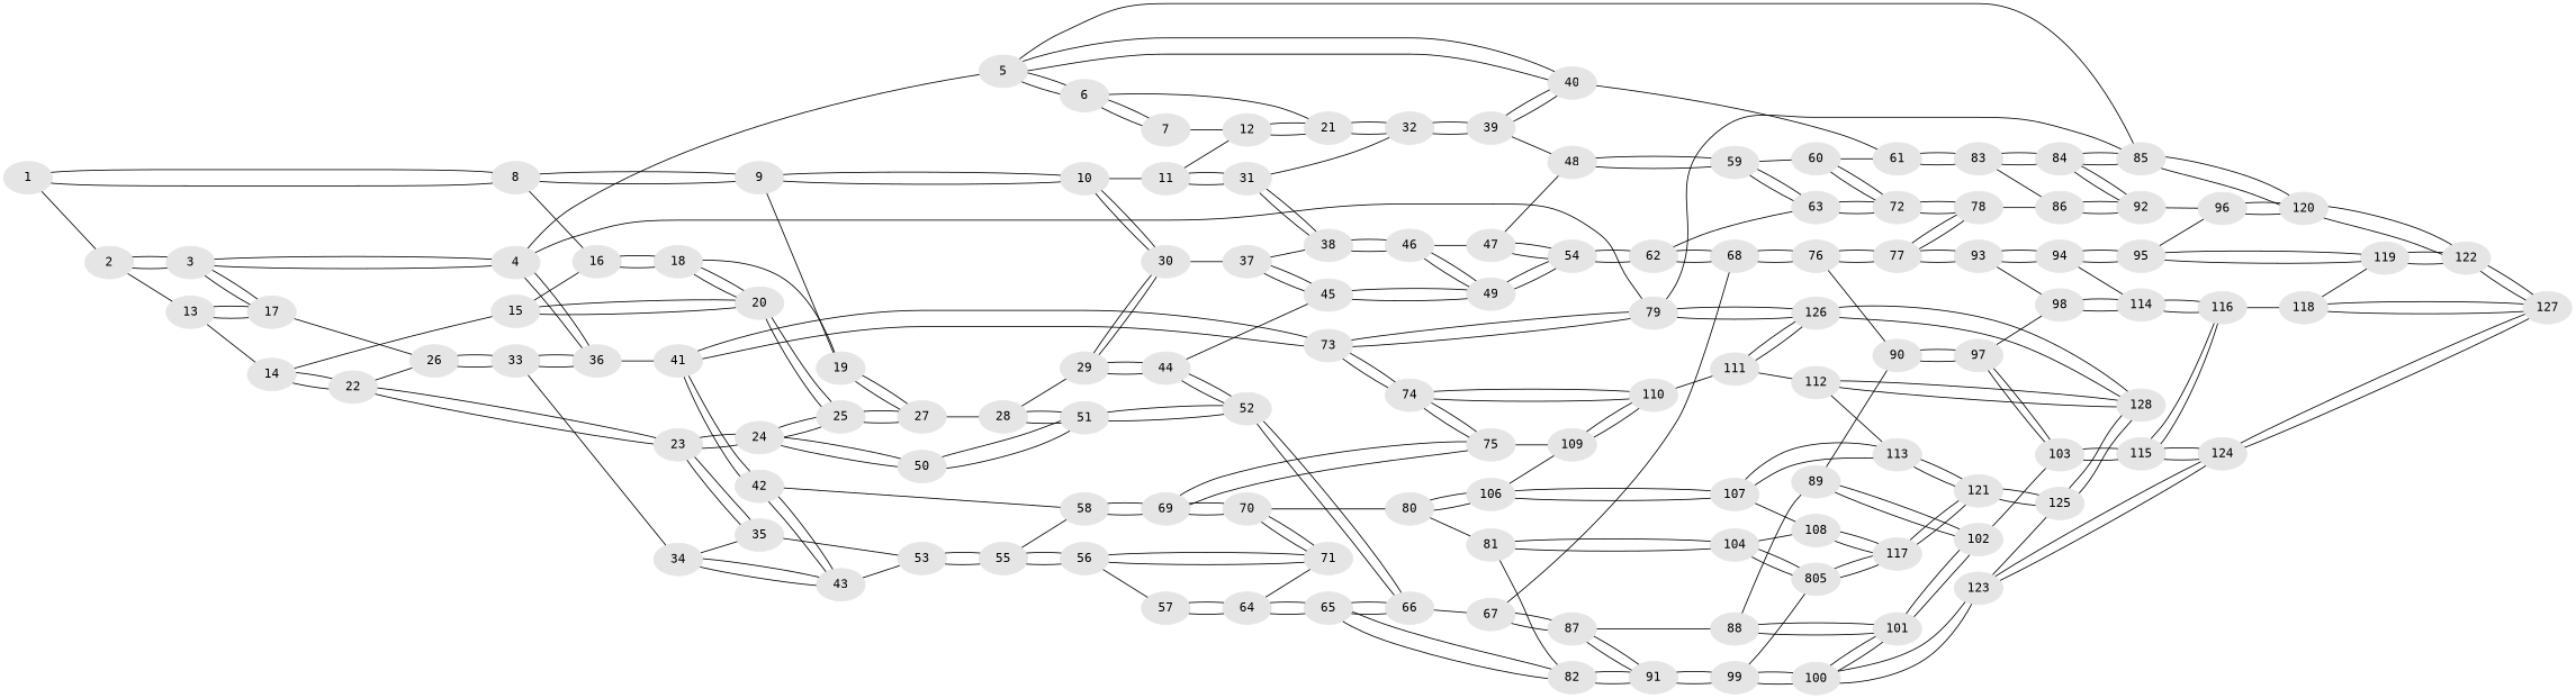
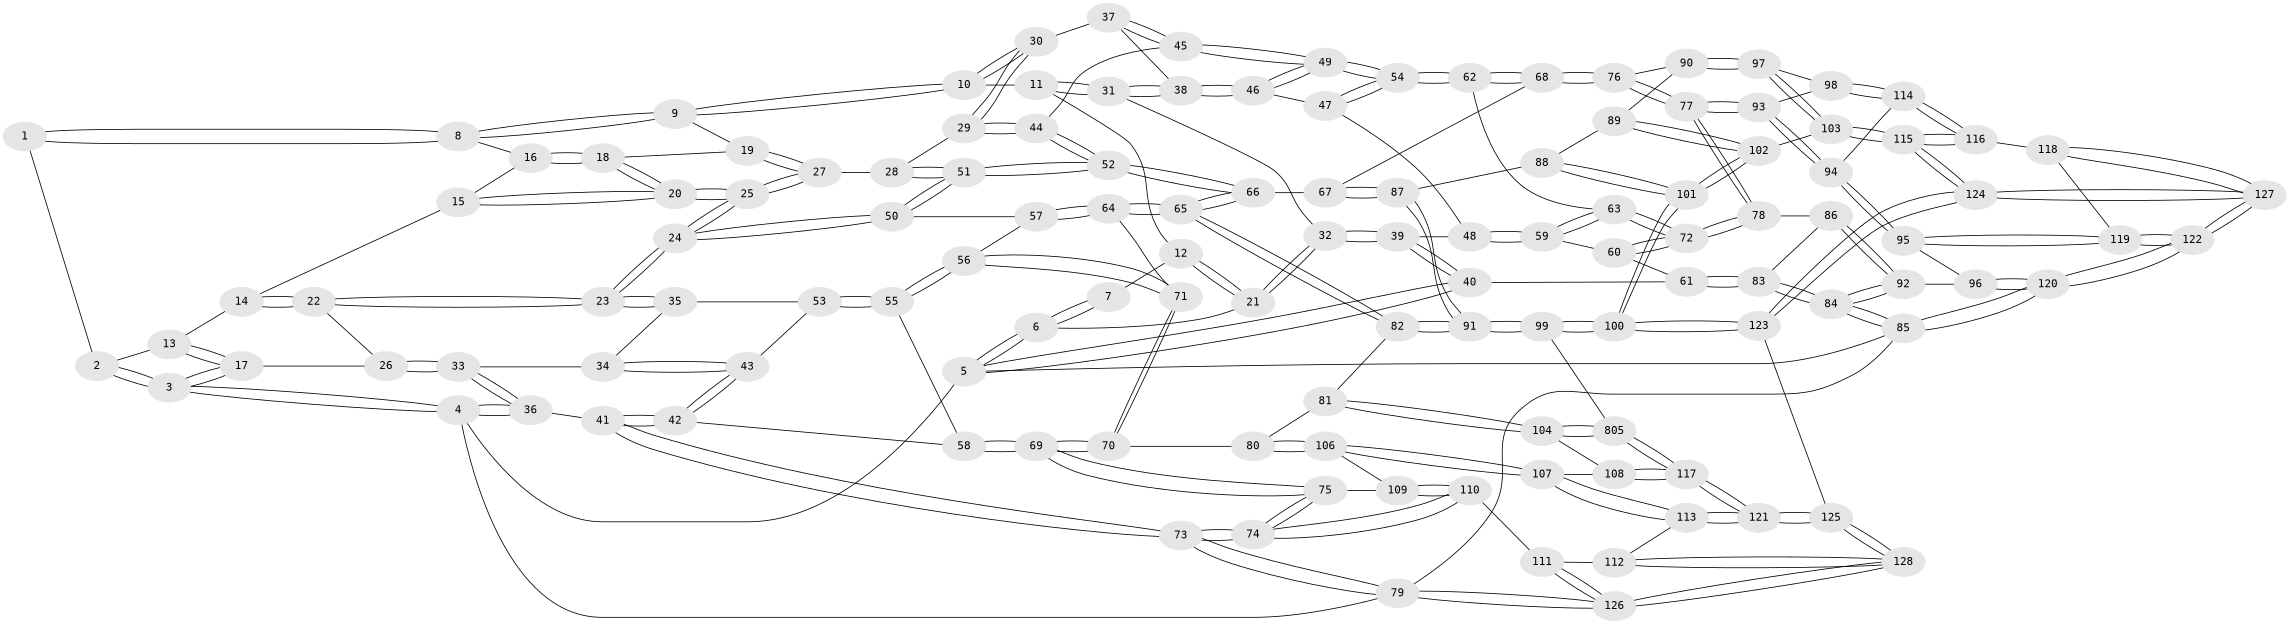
  graph {
    fontname="DejaVu Sans Mono"
    rankdir=LR
    node [color=gray90 fontname="DejaVu Sans Mono" style=filled]
    edge [fontname="DejaVu Sans Mono"]
    1
    2
    8
    3
    13
    9
    16
    4
    17
    14
    5
    36
    79
    26
    6
    40
    85
    41
    126
    7
    21
    61
    120
    12
    32
    10
    19
    18
    11
    30
    27
    31
    37
    38
    15
    22
    20
    23
    25
    33
    28
    39
    24
    35
    50
    53
    51
    57
    34
    29
    44
    52
    45
    46
    48
    43
    55
    42
    73
    49
    47
    59
    83
    58
    74
    69
    66
    54
    62
    60
    63
    64
    67
    56
    68
    71
    65
    70
    75
    72
    78
    86
    84
    76
    82
    91
    87
    88
    77
    90
    80
    109
    81
    106
    110
    111
    93
    97
    94
    98
    92
    128
    104
    107
    n105 [label=805]
    108
    99
    96
    122
    89
    101
    102
    103
    100
    95
    114
    119
    116
    115
    123
    117
    124
    125
    121
    113
    112
    118
    127
    1 -- 2
    1 -- 8
    1 -- 8
    2 -- 3
    2 -- 3
    2 -- 13
    8 -- 9
    8 -- 9
    8 -- 16
    3 -- 4
    3 -- 4
    3 -- 17
    3 -- 17
    13 -- 17
    13 -- 17
    13 -- 14
    9 -- 10
    9 -- 10
    9 -- 19
    16 -- 18
    16 -- 18
    4 -- 5
    4 -- 36
    4 -- 36
    4 -- 79
    17 -- 26
    14 -- 15
    14 -- 22
    14 -- 22
    5 -- 6
    5 -- 6
    5 -- 40
    5 -- 40
    5 -- 85
    36 -- 41
    79 -- 85
    79 -- 126
    79 -- 126
    26 -- 33
    26 -- 33
    6 -- 7
    6 -- 7
    6 -- 21
    40 -- 61
    85 -- 120
    85 -- 120
    41 -- 42
    41 -- 42
    41 -- 73
    41 -- 73
    126 -- 128
    126 -- 128
    7 -- 12
    21 -- 32
    21 -- 32
    61 -- 83
    61 -- 83
    120 -- 122
    120 -- 122
    12 -- 21
    12 -- 21
    32 -- 39
    32 -- 39
    10 -- 11
    10 -- 30
    10 -- 30
    19 -- 27
    19 -- 27
    18 -- 19
    18 -- 20
    18 -- 20
    11 -- 12
    11 -- 31
    11 -- 31
    30 -- 37
    27 -- 28
    31 -- 32
    31 -- 38
    31 -- 38
    37 -- 38
    37 -- 45
    37 -- 45
    38 -- 46
    38 -- 46
    15 -- 16
    15 -- 20
    15 -- 20
    22 -- 26
    22 -- 23
    22 -- 23
    20 -- 25
    20 -- 25
    23 -- 24
    23 -- 24
    23 -- 35
    23 -- 35
    25 -- 27
    25 -- 27
    33 -- 36
    33 -- 36
    33 -- 34
    28 -- 51
    28 -- 51
    28 -- 29
    39 -- 40
    39 -- 40
    39 -- 48
    24 -- 25
    24 -- 25
    24 -- 50
    24 -- 50
    35 -- 53
    50 -- 51
    50 -- 51
+   50 -- 57
    53 -- 55
    53 -- 55
    51 -- 52
    51 -- 52
    57 -- 64
    57 -- 64
    34 -- 35
    34 -- 43
    34 -- 43
    29 -- 30
    29 -- 30
    29 -- 44
    29 -- 44
    44 -- 52
    44 -- 52
    44 -- 45
    52 -- 66
    52 -- 66
    45 -- 49
    45 -- 49
    46 -- 49
    46 -- 49
    46 -- 47
    48 -- 59
    48 -- 59
    43 -- 53
    55 -- 58
    55 -- 56
    55 -- 56
    42 -- 43
    42 -- 43
    42 -- 58
    73 -- 79
    73 -- 79
    73 -- 74
    73 -- 74
    49 -- 54
    49 -- 54
    47 -- 48
    47 -- 54
    47 -- 54
    59 -- 60
    59 -- 63
    59 -- 63
    83 -- 86
    83 -- 84
    83 -- 84
    58 -- 69
    58 -- 69
    74 -- 75
    74 -- 75
    74 -- 110
    74 -- 110
    69 -- 70
    69 -- 70
    69 -- 75
    69 -- 75
    66 -- 67
    54 -- 62
    54 -- 62
    62 -- 63
    62 -- 68
    62 -- 68
    60 -- 61
    60 -- 72
    60 -- 72
    63 -- 72
    63 -- 72
    64 -- 71
    64 -- 65
    64 -- 65
    67 -- 68
    67 -- 87
    67 -- 87
    56 -- 57
    56 -- 71
    56 -- 71
    68 -- 76
    68 -- 76
    65 -- 66
    65 -- 66
    65 -- 82
    65 -- 82
    70 -- 71
    70 -- 71
    70 -- 80
    75 -- 109
    72 -- 78
    72 -- 78
    78 -- 86
    86 -- 92
    86 -- 92
    84 -- 85
    84 -- 85
    84 -- 92
    84 -- 92
    76 -- 77
    76 -- 77
    76 -- 90
    82 -- 91
    82 -- 91
    91 -- 99
    91 -- 99
    87 -- 91
    87 -- 91
    87 -- 88
    88 -- 89
    88 -- 101
    88 -- 101
    77 -- 78
    77 -- 78
    77 -- 93
    77 -- 93
    90 -- 97
    90 -- 97
    80 -- 81
    80 -- 106
    80 -- 106
    109 -- 110
    109 -- 110
    81 -- 82
    81 -- 104
    81 -- 104
    106 -- 109
    106 -- 107
    106 -- 107
    110 -- 111
    111 -- 126
    111 -- 126
    111 -- 112
    93 -- 94
    93 -- 94
    93 -- 98
    97 -- 98
    97 -- 103
    97 -- 103
    94 -- 95
    94 -- 95
    94 -- 114
    98 -- 114
    98 -- 114
    92 -- 96
    104 -- n105
    104 -- n105
    104 -- 108
    107 -- 108
    107 -- 113
    107 -- 113
    n105 -- 117
    n105 -- 117
    108 -- 117
    108 -- 117
    99 -- n105
    99 -- 100
    99 -- 100
    96 -- 120
    96 -- 120
    122 -- 127
    122 -- 127
    89 -- 90
    89 -- 102
    89 -- 102
    101 -- 102
    101 -- 102
    102 -- 103
    103 -- 115
    103 -- 115
    100 -- 101
    100 -- 101
    100 -- 123
    100 -- 123
    95 -- 96
    95 -- 119
    95 -- 119
    114 -- 116
    114 -- 116
    119 -- 122
    119 -- 122
    116 -- 118
    115 -- 116
    115 -- 116
    115 -- 124
    115 -- 124
    123 -- 124
    123 -- 124
    123 -- 125
    117 -- 121
    117 -- 121
    124 -- 127
    124 -- 127
    125 -- 128
    125 -- 128
    121 -- 125
    121 -- 125
    113 -- 121
    113 -- 121
    112 -- 128
    112 -- 128
    112 -- 113
    118 -- 119
    118 -- 127
    118 -- 127
  }
